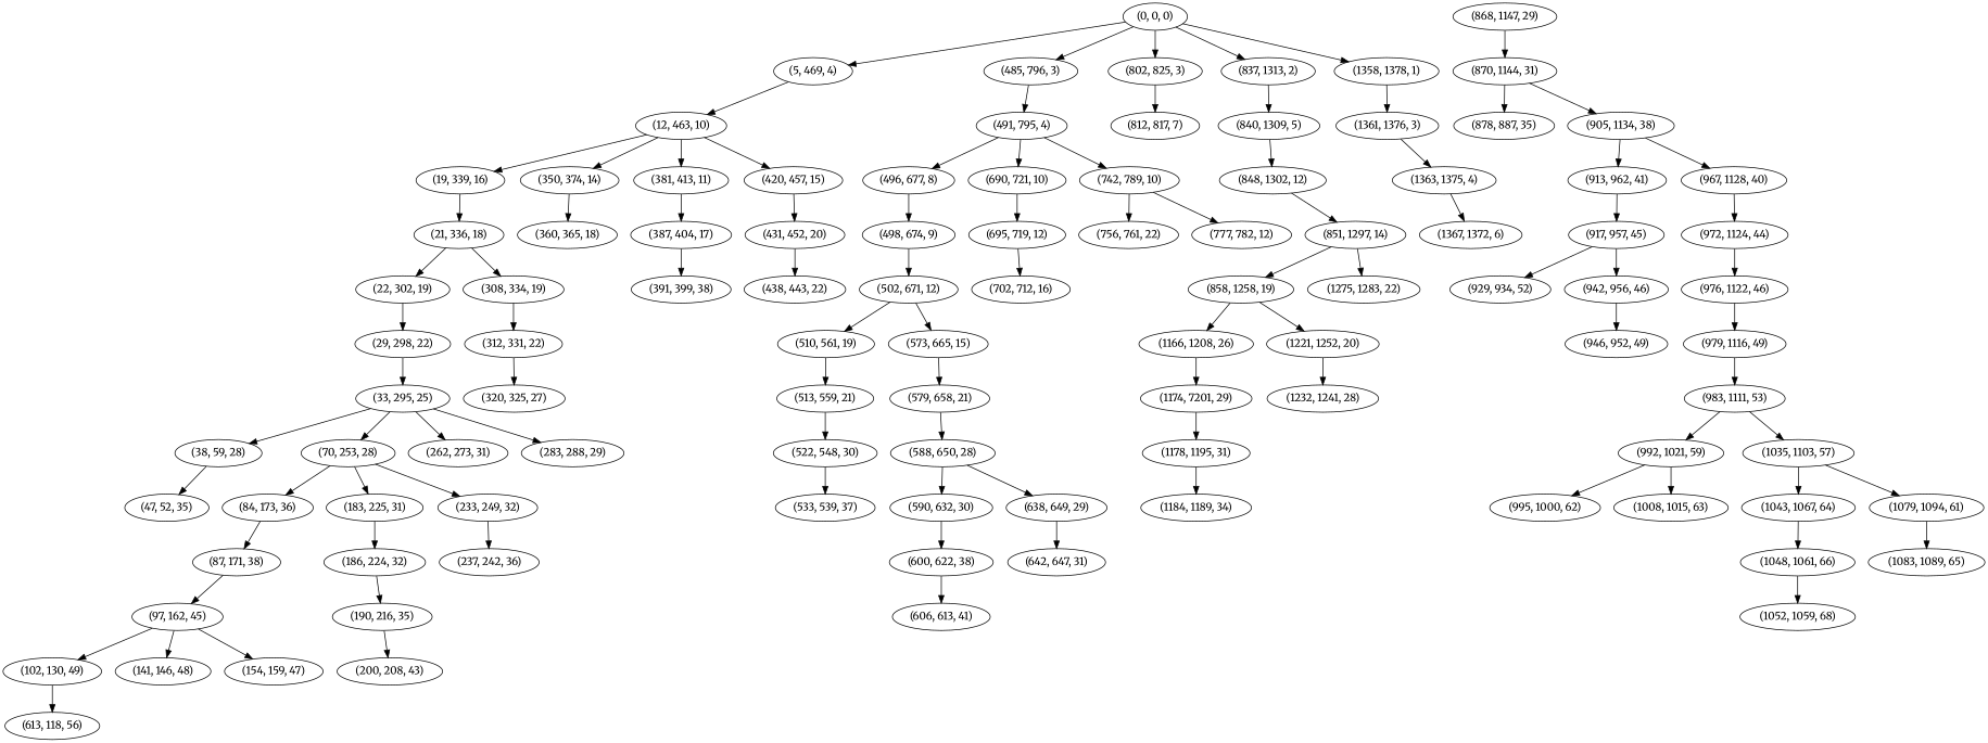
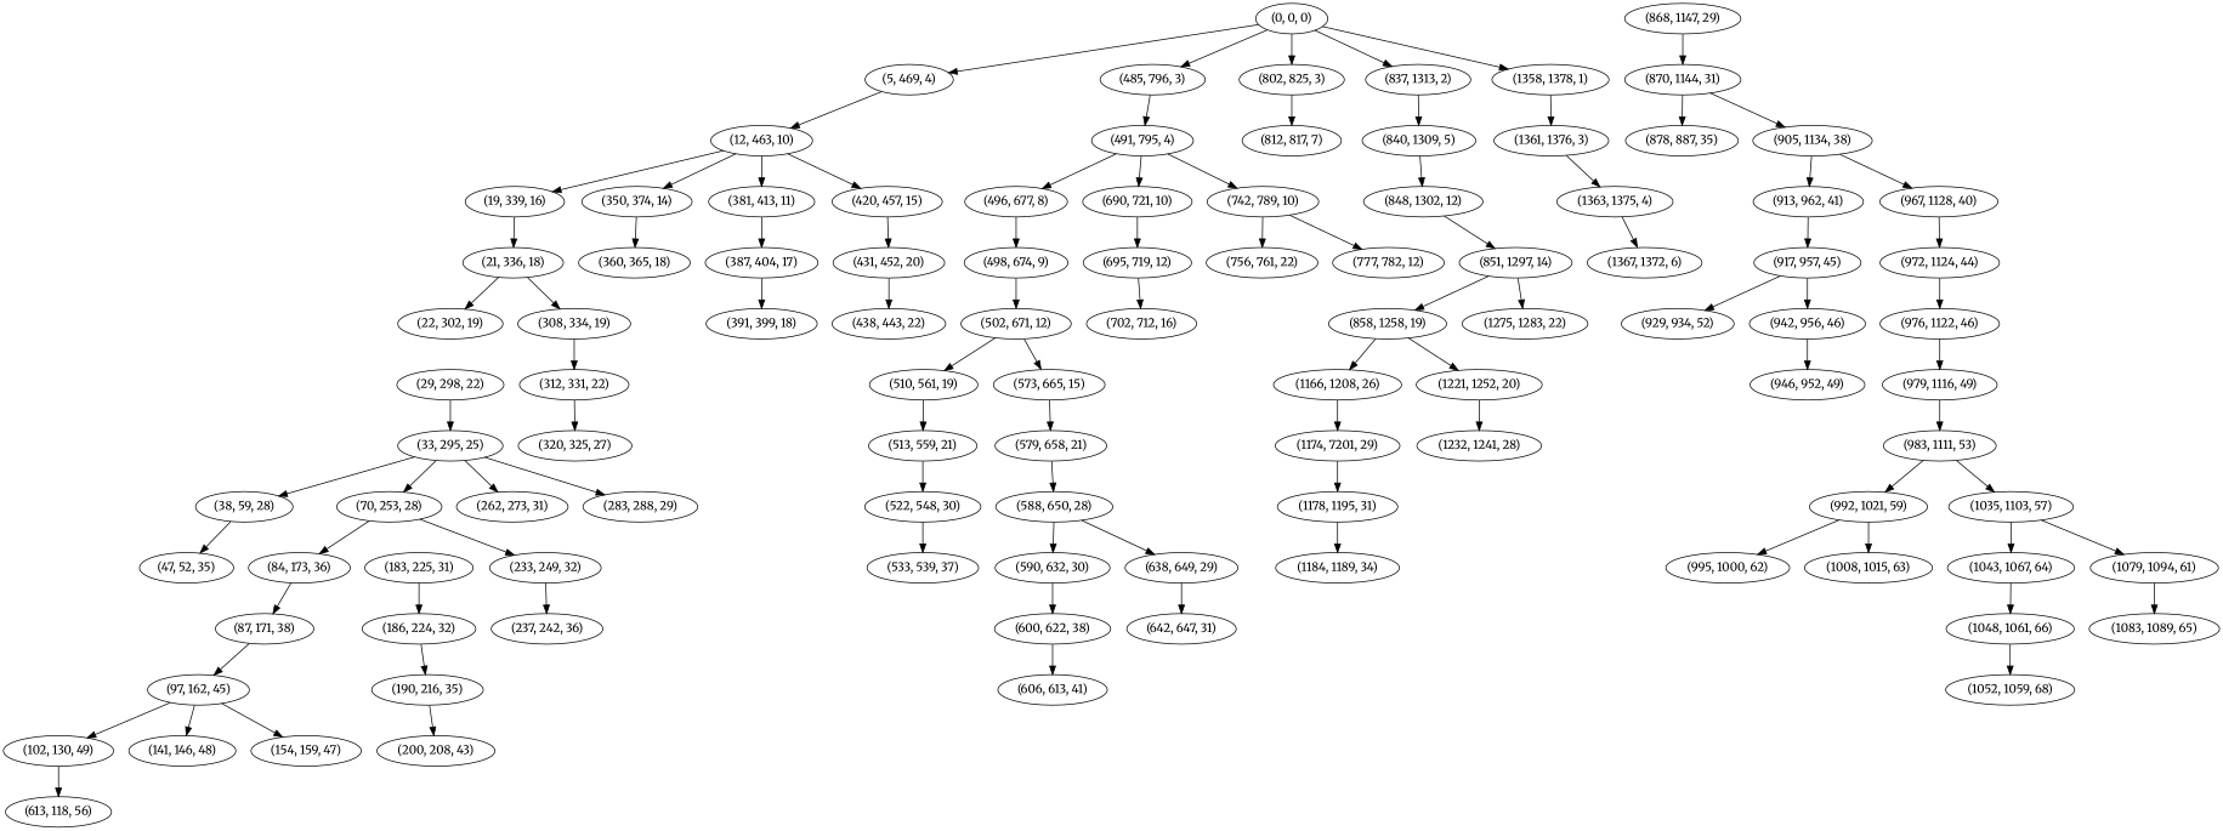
  digraph {
    fontname=Merriweather
    node [fontname=Merriweather]
    edge [fontname=Merriweather]
    "(0, 0, 0)"
    "(5, 469, 4)"
    "(485, 796, 3)"
    "(802, 825, 3)"
    "(837, 1313, 2)"
    "(1358, 1378, 1)"
    "(12, 463, 10)"
    "(491, 795, 4)"
    "(812, 817, 7)"
    "(840, 1309, 5)"
    "(1361, 1376, 3)"
    "(19, 339, 16)"
    "(350, 374, 14)"
    "(381, 413, 11)"
    "(420, 457, 15)"
    "(21, 336, 18)"
    "(360, 365, 18)"
    "(387, 404, 17)"
    "(431, 452, 20)"
    "(22, 302, 19)"
    "(308, 334, 19)"
    "(29, 298, 22)"
    "(312, 331, 22)"
    "(33, 295, 25)"
    "(38, 59, 28)"
    "(70, 253, 28)"
    "(262, 273, 31)"
    "(283, 288, 29)"
    "(47, 52, 35)"
    "(84, 173, 36)"
    "(183, 225, 31)"
    "(233, 249, 32)"
    "(87, 171, 38)"
    "(186, 224, 32)"
    "(237, 242, 36)"
    "(97, 162, 45)"
    "(102, 130, 49)"
    "(141, 146, 48)"
    "(154, 159, 47)"
    n40 [label="(613, 118, 56)"]
    "(190, 216, 35)"
    "(200, 208, 43)"
    "(320, 325, 27)"
-   "(391, 399, 18)" [label="(391, 399, 38)"]
+   "(391, 399, 18)"
    "(438, 443, 22)"
    "(496, 677, 8)"
    "(690, 721, 10)"
    "(742, 789, 10)"
    "(498, 674, 9)"
    "(695, 719, 12)"
    "(756, 761, 22)"
    "(777, 782, 12)"
    "(502, 671, 12)"
    "(510, 561, 19)"
    "(573, 665, 15)"
    "(513, 559, 21)"
    "(579, 658, 21)"
    "(522, 548, 30)"
    "(533, 539, 37)"
    "(588, 650, 28)"
    "(590, 632, 30)"
    "(638, 649, 29)"
    "(600, 622, 38)"
    "(642, 647, 31)"
    "(606, 613, 41)"
    "(702, 712, 16)"
    "(848, 1302, 12)"
    "(851, 1297, 14)"
    "(858, 1258, 19)"
    "(1275, 1283, 22)"
    "(1166, 1208, 26)"
    "(1221, 1252, 20)"
    "(868, 1147, 29)"
    "(870, 1144, 31)"
    n75 [label="(1174, 7201, 29)"]
    "(1232, 1241, 28)"
    "(878, 887, 35)"
    "(905, 1134, 38)"
    "(913, 962, 41)"
    "(967, 1128, 40)"
    "(917, 957, 45)"
    "(972, 1124, 44)"
    "(929, 934, 52)"
    "(942, 956, 46)"
    "(946, 952, 49)"
    "(976, 1122, 46)"
    "(979, 1116, 49)"
    "(983, 1111, 53)"
    "(992, 1021, 59)"
    "(1035, 1103, 57)"
    "(995, 1000, 62)"
    "(1008, 1015, 63)"
    "(1043, 1067, 64)"
    "(1079, 1094, 61)"
    "(1048, 1061, 66)"
    "(1083, 1089, 65)"
    "(1052, 1059, 68)"
    "(1178, 1195, 31)"
    "(1184, 1189, 34)"
    "(1363, 1375, 4)"
    "(1367, 1372, 6)"
    "(0, 0, 0)" -> "(5, 469, 4)"
    "(0, 0, 0)" -> "(485, 796, 3)"
    "(0, 0, 0)" -> "(802, 825, 3)"
    "(0, 0, 0)" -> "(837, 1313, 2)"
    "(0, 0, 0)" -> "(1358, 1378, 1)"
    "(5, 469, 4)" -> "(12, 463, 10)"
    "(485, 796, 3)" -> "(491, 795, 4)"
    "(802, 825, 3)" -> "(812, 817, 7)"
    "(837, 1313, 2)" -> "(840, 1309, 5)"
    "(1358, 1378, 1)" -> "(1361, 1376, 3)"
    "(12, 463, 10)" -> "(19, 339, 16)"
    "(12, 463, 10)" -> "(350, 374, 14)"
    "(12, 463, 10)" -> "(381, 413, 11)"
    "(12, 463, 10)" -> "(420, 457, 15)"
    "(491, 795, 4)" -> "(496, 677, 8)"
    "(491, 795, 4)" -> "(690, 721, 10)"
    "(491, 795, 4)" -> "(742, 789, 10)"
    "(840, 1309, 5)" -> "(848, 1302, 12)"
    "(1361, 1376, 3)" -> "(1363, 1375, 4)"
    "(19, 339, 16)" -> "(21, 336, 18)"
    "(350, 374, 14)" -> "(360, 365, 18)"
    "(381, 413, 11)" -> "(387, 404, 17)"
    "(420, 457, 15)" -> "(431, 452, 20)"
    "(21, 336, 18)" -> "(22, 302, 19)"
    "(21, 336, 18)" -> "(308, 334, 19)"
    "(387, 404, 17)" -> "(391, 399, 18)"
    "(431, 452, 20)" -> "(438, 443, 22)"
-   "(22, 302, 19)" -> "(29, 298, 22)"
    "(308, 334, 19)" -> "(312, 331, 22)"
    "(29, 298, 22)" -> "(33, 295, 25)"
    "(312, 331, 22)" -> "(320, 325, 27)"
    "(33, 295, 25)" -> "(38, 59, 28)"
    "(33, 295, 25)" -> "(70, 253, 28)"
    "(33, 295, 25)" -> "(262, 273, 31)"
    "(33, 295, 25)" -> "(283, 288, 29)"
    "(38, 59, 28)" -> "(47, 52, 35)"
    "(70, 253, 28)" -> "(84, 173, 36)"
-   "(70, 253, 28)" -> "(183, 225, 31)"
    "(70, 253, 28)" -> "(233, 249, 32)"
    "(84, 173, 36)" -> "(87, 171, 38)"
    "(183, 225, 31)" -> "(186, 224, 32)"
    "(233, 249, 32)" -> "(237, 242, 36)"
    "(87, 171, 38)" -> "(97, 162, 45)"
    "(186, 224, 32)" -> "(190, 216, 35)"
    "(97, 162, 45)" -> "(102, 130, 49)"
    "(97, 162, 45)" -> "(141, 146, 48)"
    "(97, 162, 45)" -> "(154, 159, 47)"
    "(102, 130, 49)" -> n40
    "(190, 216, 35)" -> "(200, 208, 43)"
    "(496, 677, 8)" -> "(498, 674, 9)"
    "(690, 721, 10)" -> "(695, 719, 12)"
    "(742, 789, 10)" -> "(756, 761, 22)"
    "(742, 789, 10)" -> "(777, 782, 12)"
    "(498, 674, 9)" -> "(502, 671, 12)"
    "(695, 719, 12)" -> "(702, 712, 16)"
    "(502, 671, 12)" -> "(510, 561, 19)"
    "(502, 671, 12)" -> "(573, 665, 15)"
    "(510, 561, 19)" -> "(513, 559, 21)"
    "(573, 665, 15)" -> "(579, 658, 21)"
    "(513, 559, 21)" -> "(522, 548, 30)"
    "(579, 658, 21)" -> "(588, 650, 28)"
    "(522, 548, 30)" -> "(533, 539, 37)"
    "(588, 650, 28)" -> "(590, 632, 30)"
    "(588, 650, 28)" -> "(638, 649, 29)"
    "(590, 632, 30)" -> "(600, 622, 38)"
    "(638, 649, 29)" -> "(642, 647, 31)"
    "(600, 622, 38)" -> "(606, 613, 41)"
    "(848, 1302, 12)" -> "(851, 1297, 14)"
    "(851, 1297, 14)" -> "(858, 1258, 19)"
    "(851, 1297, 14)" -> "(1275, 1283, 22)"
    "(858, 1258, 19)" -> "(1166, 1208, 26)"
    "(858, 1258, 19)" -> "(1221, 1252, 20)"
    "(1166, 1208, 26)" -> n75
    "(1221, 1252, 20)" -> "(1232, 1241, 28)"
    "(868, 1147, 29)" -> "(870, 1144, 31)"
    "(870, 1144, 31)" -> "(878, 887, 35)"
    "(870, 1144, 31)" -> "(905, 1134, 38)"
    n75 -> "(1178, 1195, 31)"
    "(905, 1134, 38)" -> "(913, 962, 41)"
    "(905, 1134, 38)" -> "(967, 1128, 40)"
    "(913, 962, 41)" -> "(917, 957, 45)"
    "(967, 1128, 40)" -> "(972, 1124, 44)"
    "(917, 957, 45)" -> "(929, 934, 52)"
    "(917, 957, 45)" -> "(942, 956, 46)"
    "(972, 1124, 44)" -> "(976, 1122, 46)"
    "(942, 956, 46)" -> "(946, 952, 49)"
    "(976, 1122, 46)" -> "(979, 1116, 49)"
    "(979, 1116, 49)" -> "(983, 1111, 53)"
    "(983, 1111, 53)" -> "(992, 1021, 59)"
    "(983, 1111, 53)" -> "(1035, 1103, 57)"
    "(992, 1021, 59)" -> "(995, 1000, 62)"
    "(992, 1021, 59)" -> "(1008, 1015, 63)"
    "(1035, 1103, 57)" -> "(1043, 1067, 64)"
    "(1035, 1103, 57)" -> "(1079, 1094, 61)"
    "(1043, 1067, 64)" -> "(1048, 1061, 66)"
    "(1079, 1094, 61)" -> "(1083, 1089, 65)"
    "(1048, 1061, 66)" -> "(1052, 1059, 68)"
    "(1178, 1195, 31)" -> "(1184, 1189, 34)"
    "(1363, 1375, 4)" -> "(1367, 1372, 6)"
  }
